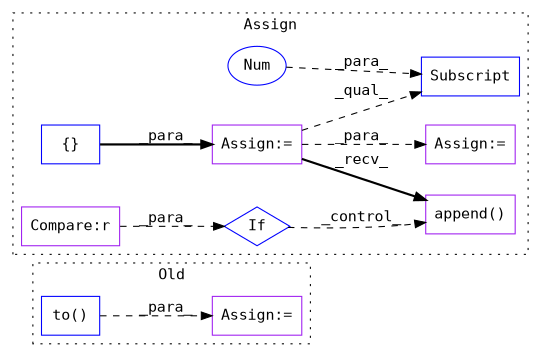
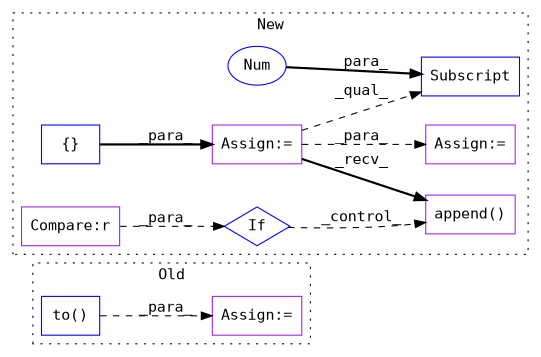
  digraph {
    fontname="DejaVu Sans Mono"
    rankdir=LR
    node [a=68 color=blue fontname="DejaVu Sans Mono" l=3 shape=box]
    edge [fontname="DejaVu Sans Mono" style=dashed]
    n1 [a=75 l="22,1" label="to()" s="10115,10143"]
    n2 [color=purple label="Assign:=" s=10112]
    n3 [a=75 color=purple l="22,1" label="append()" s="9688,9720"]
    n4 [a=59 l="2,1" label="{}" s="9469,9469"]
    n5 [color=purple label="Assign:=" s=9466]
    n6 [color=purple label="Assign:=" s=10109]
    n7 [a=96 label=If s=9661 shape=diamond]
    n8 [a=63 l="17,0" label=Subscript s="10191,0"]
    n9 [a=76 l=1 label=Num s=10206 shape=ellipse]
    n10 [a=40 color=purple l=6 label="Compare:r" s=9664]
    subgraph cluster_1 {
      label=Old
      style=dotted
      n1
      n2
    }
    subgraph cluster_2 {
-     label=Assign
+     label=New
      style=dotted
      n3
      n4
      n5
      n6
      n7
      n8
      n9
      n10
    }
    n1 -> n2 [label=_para_]
    n4 -> n5 [label=_para_ style=bold]
    n5 -> n3 [label=_recv_ style=bold]
    n5 -> n6 [label=_para_]
    n5 -> n8 [label=_qual_]
    n7 -> n3 [label=_control_]
-   n9 -> n8 [label=_para_]
+   n9 -> n8 [label=_para_ style=bold]
    n10 -> n7 [label=_para_]
  }
